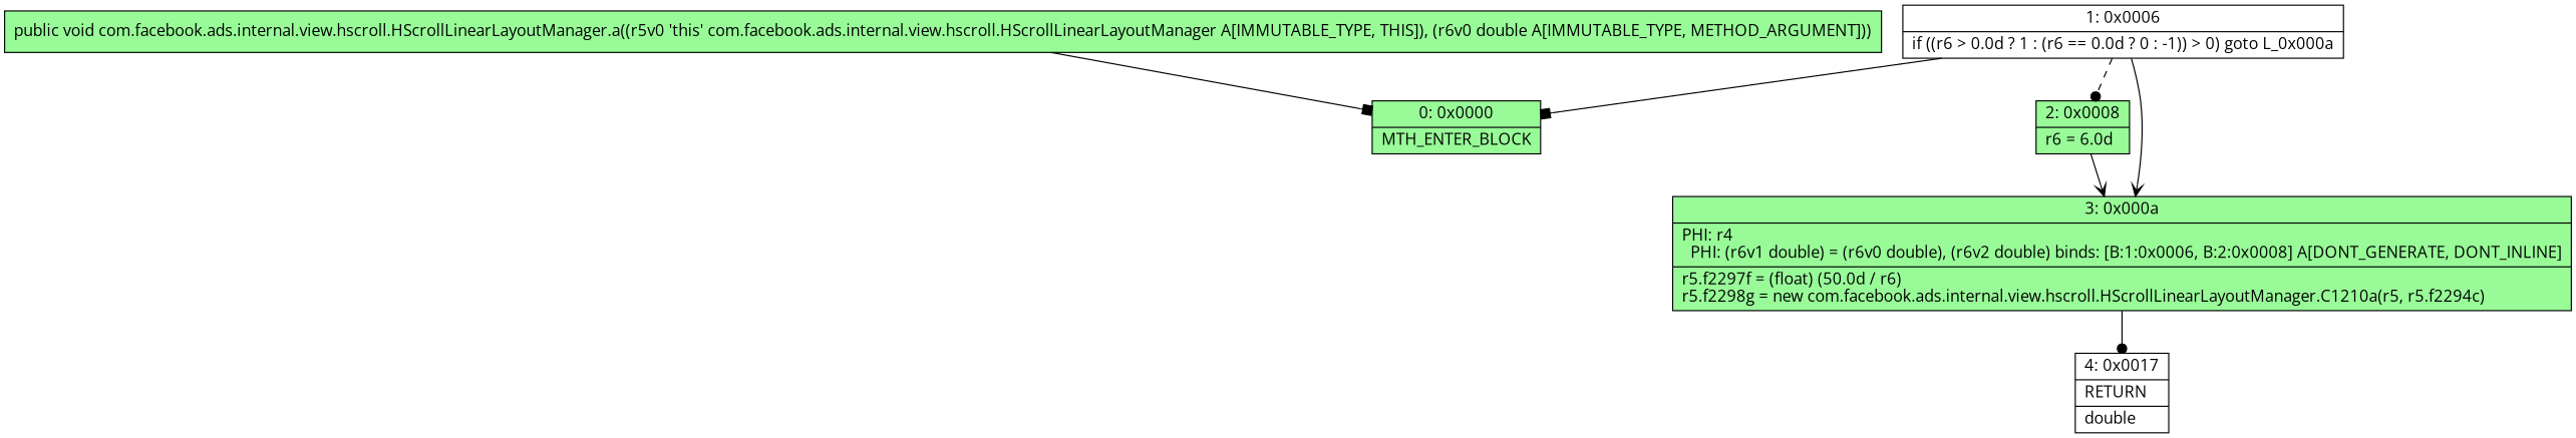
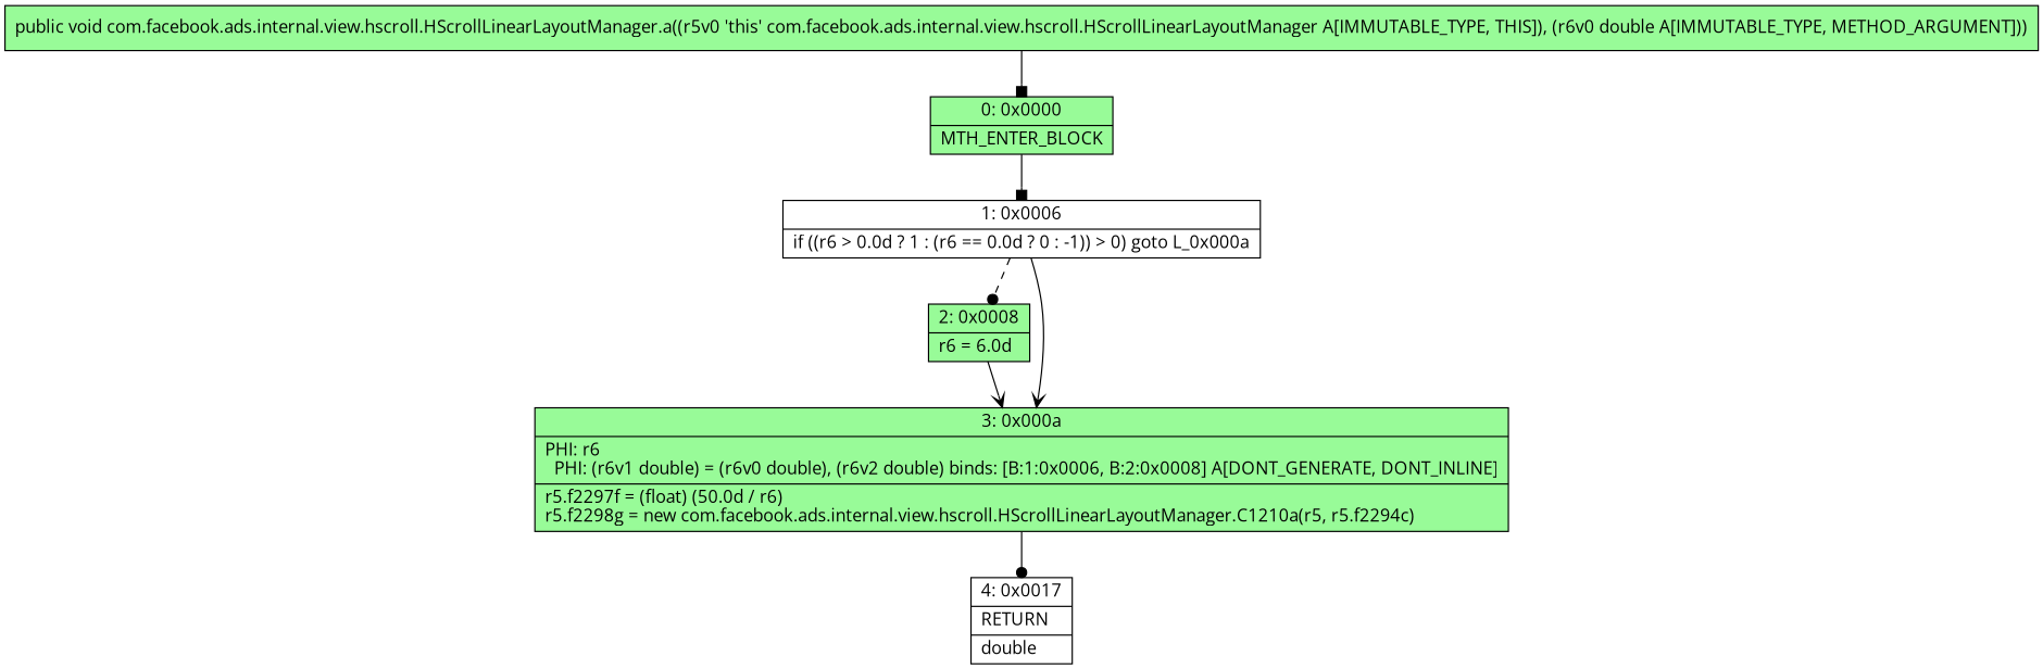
  digraph {
    fontname="Open Sans"
    node [fillcolor=palegreen fontname="Open Sans" shape=record style=filled]
    edge [arrowhead=box fontname="Open Sans"]
    n1 [label="{0\:\ 0x0000|MTH_ENTER_BLOCK\l}"]
    n2 [fillcolor=white label="{1\:\ 0x0006|if ((r6 \> 0.0d ? 1 : (r6 == 0.0d ? 0 : \-1)) \> 0) goto L_0x000a\l}"]
    n3 [label="{2\:\ 0x0008|r6 = 6.0d\l}"]
-   n4 [label="{3\:\ 0x000a|PHI: r4 \l  PHI: (r6v1 double) = (r6v0 double), (r6v2 double) binds: [B:1:0x0006, B:2:0x0008] A[DONT_GENERATE, DONT_INLINE]\l|r5.f2297f = (float) (50.0d \/ r6)\lr5.f2298g = new com.facebook.ads.internal.view.hscroll.HScrollLinearLayoutManager.C1210a(r5, r5.f2294c)\l}"]
+   n4 [label="{3\:\ 0x000a|PHI: r6 \l  PHI: (r6v1 double) = (r6v0 double), (r6v2 double) binds: [B:1:0x0006, B:2:0x0008] A[DONT_GENERATE, DONT_INLINE]\l|r5.f2297f = (float) (50.0d \/ r6)\lr5.f2298g = new com.facebook.ads.internal.view.hscroll.HScrollLinearLayoutManager.C1210a(r5, r5.f2294c)\l}"]
    n5 [fillcolor=white label="{4\:\ 0x0017|RETURN\l|double\l}"]
    n6 [label="{public void com.facebook.ads.internal.view.hscroll.HScrollLinearLayoutManager.a((r5v0 'this' com.facebook.ads.internal.view.hscroll.HScrollLinearLayoutManager A[IMMUTABLE_TYPE, THIS]), (r6v0 double A[IMMUTABLE_TYPE, METHOD_ARGUMENT])) }"]
-   n2 -> n1
+   n1 -> n2
    n2 -> n3 [arrowhead=dot style=dashed]
    n2 -> n4 [arrowhead=vee]
    n3 -> n4 [arrowhead=vee]
    n4 -> n5 [arrowhead=dot]
    n6 -> n1
  }
